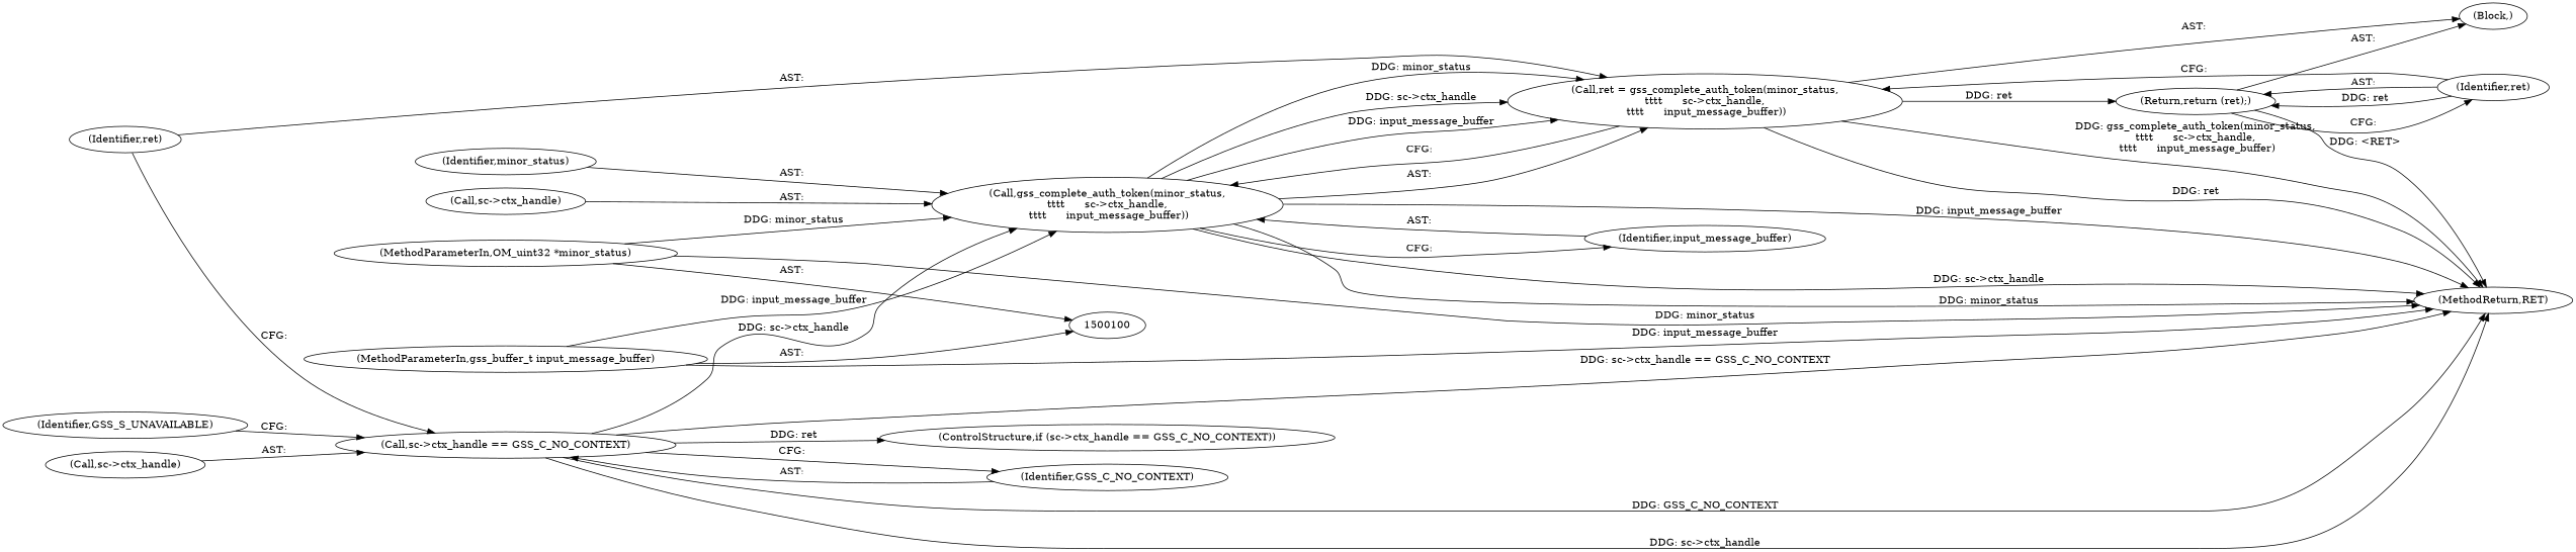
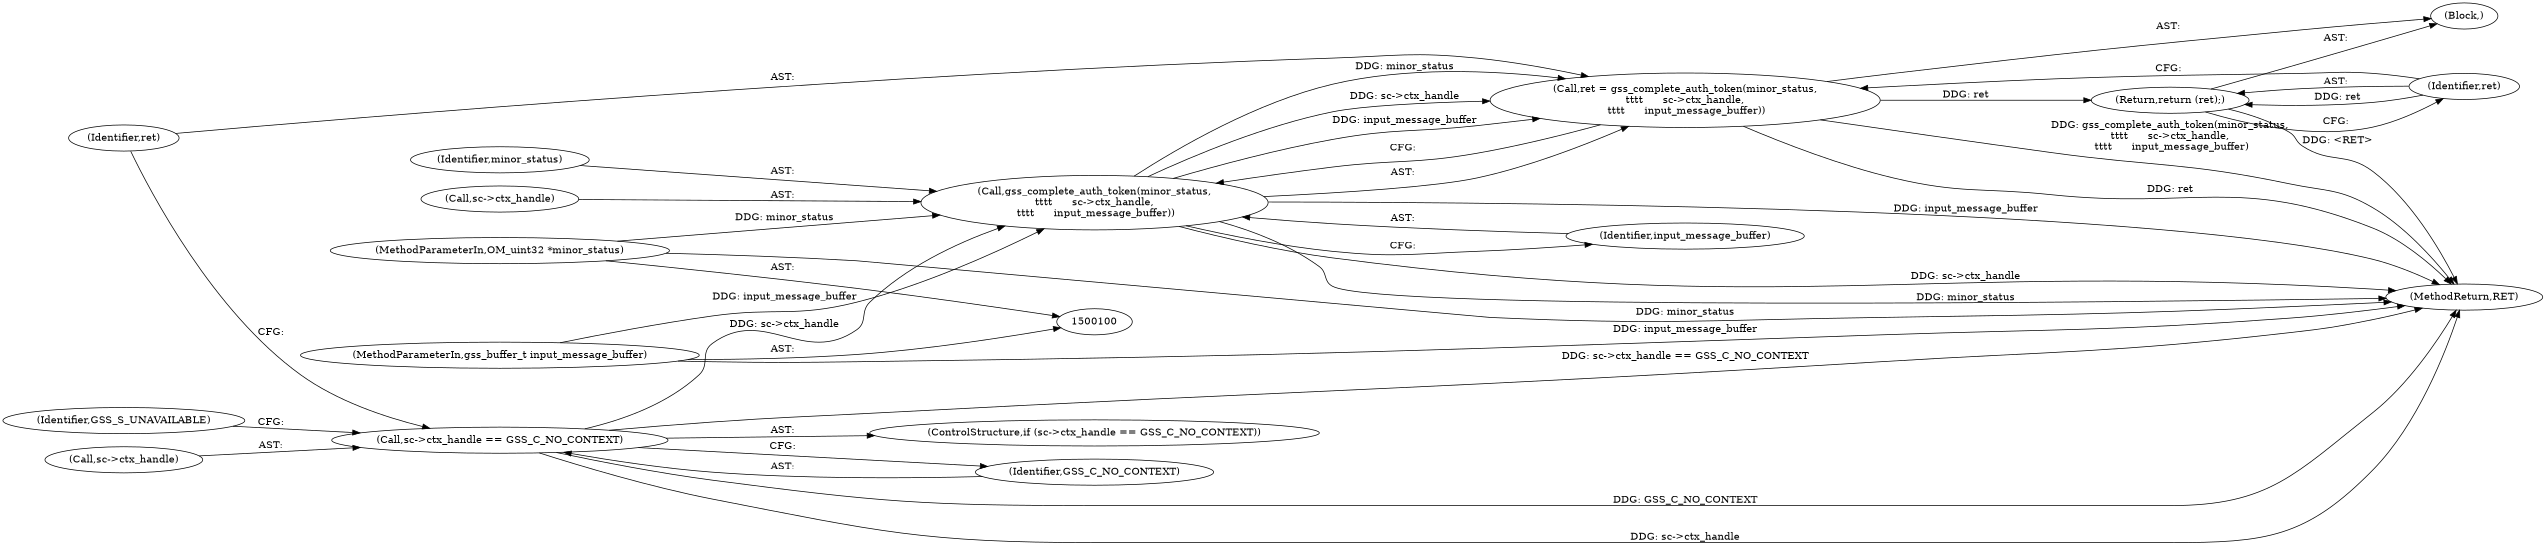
  digraph {
    rankdir=LR
    n1 [label="(Call,gss_complete_auth_token(minor_status,\n\t\t\t\t      sc->ctx_handle,\n \t\t\t\t      input_message_buffer))"]
    n2 [label="(Call,ret = gss_complete_auth_token(minor_status,\n\t\t\t\t      sc->ctx_handle,\n \t\t\t\t      input_message_buffer))"]
    n3 [label="(Identifier,input_message_buffer)"]
    n4 [label="(MethodReturn,RET)"]
    n5 [label="(Return,return (ret);)"]
    n6 [label="(Block,)"]
    n7 [label="(MethodParameterIn,OM_uint32 *minor_status)"]
    n8 [label=1500100]
    n9 [label="(Call,sc->ctx_handle == GSS_C_NO_CONTEXT)"]
    n10 [label="(ControlStructure,if (sc->ctx_handle == GSS_C_NO_CONTEXT))"]
    n11 [label="(Identifier,GSS_C_NO_CONTEXT)"]
    n12 [label="(MethodParameterIn,gss_buffer_t input_message_buffer)"]
    n13 [label="(Identifier,ret)"]
    n14 [label="(Identifier,minor_status)"]
    n15 [label="(Identifier,ret)"]
    n16 [label="(Call,sc->ctx_handle)"]
    n17 [label="(Identifier,GSS_S_UNAVAILABLE)"]
    n18 [label="(Call,sc->ctx_handle)"]
    n1 -> n2 [label="AST: "]
    n1 -> n2 [label="DDG: minor_status"]
    n1 -> n2 [label="DDG: sc->ctx_handle"]
    n1 -> n2 [label="DDG: input_message_buffer"]
    n1 -> n3 [label="CFG: "]
    n1 -> n4 [label="DDG: minor_status"]
    n1 -> n4 [label="DDG: input_message_buffer"]
    n1 -> n4 [label="DDG: sc->ctx_handle"]
    n2 -> n1 [label="CFG: "]
    n2 -> n4 [label="DDG: ret"]
    n2 -> n4 [label="DDG: gss_complete_auth_token(minor_status,\n\t\t\t\t      sc->ctx_handle,\n \t\t\t\t      input_message_buffer)"]
    n2 -> n5 [label="DDG: ret"]
    n2 -> n6 [label="AST: "]
    n3 -> n1 [label="AST: "]
    n5 -> n4 [label="DDG: <RET>"]
    n5 -> n6 [label="AST: "]
    n5 -> n13 [label="CFG: "]
    n7 -> n1 [label="DDG: minor_status"]
    n7 -> n4 [label="DDG: minor_status"]
    n7 -> n8 [label="AST: "]
    n9 -> n1 [label="DDG: sc->ctx_handle"]
    n9 -> n4 [label="DDG: GSS_C_NO_CONTEXT"]
    n9 -> n4 [label="DDG: sc->ctx_handle"]
    n9 -> n4 [label="DDG: sc->ctx_handle == GSS_C_NO_CONTEXT"]
-   n9 -> n10 [label="DDG: ret"]
+   n9 -> n10 [label="AST: "]
    n9 -> n11 [label="CFG: "]
    n11 -> n9 [label="AST: "]
    n12 -> n1 [label="DDG: input_message_buffer"]
    n12 -> n4 [label="DDG: input_message_buffer"]
    n12 -> n8 [label="AST: "]
    n13 -> n2 [label="CFG: "]
    n13 -> n5 [label="AST: "]
    n13 -> n5 [label="DDG: ret"]
    n14 -> n1 [label="AST: "]
    n15 -> n2 [label="AST: "]
    n15 -> n9 [label="CFG: "]
    n16 -> n9 [label="AST: "]
    n17 -> n9 [label="CFG: "]
    n18 -> n1 [label="AST: "]
  }
